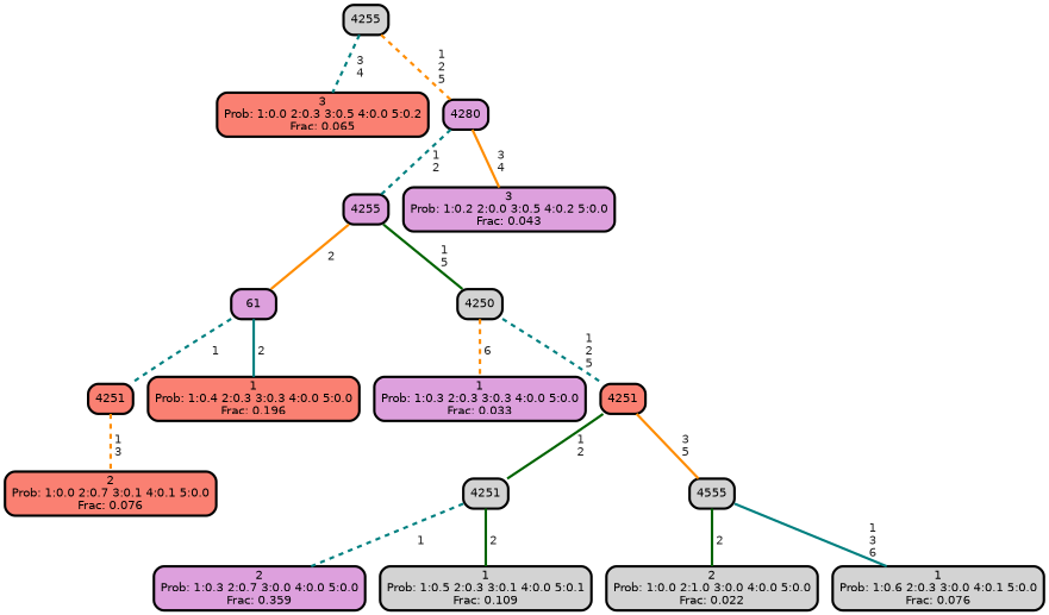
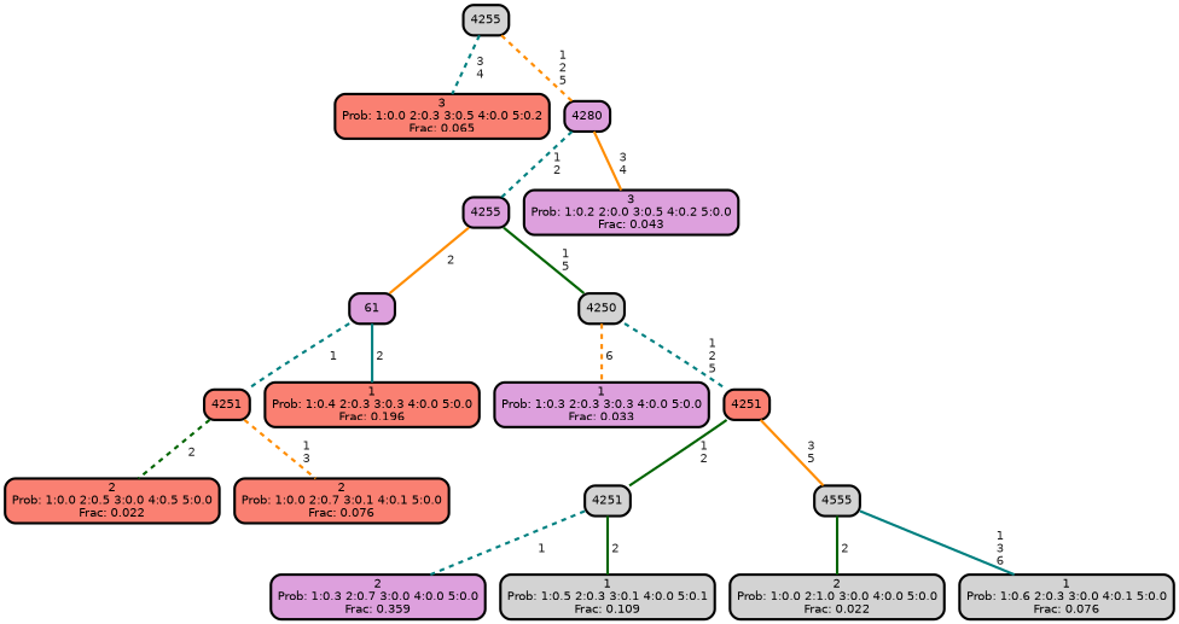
  graph {
    ranksep="0 equally"
    splines=straight
    node [color=black fillcolor=lightgrey fontcolor=black fontname=helvetica penwidth=3 shape=box style="filled, rounded"]
    edge [color=teal fontcolor=grey14 fontname=helvetica fontweight=bold penwidth=3 style=dashed]
    n1 [fillcolor=salmon label="3\nProb: 1:0.0 2:0.3 3:0.5 4:0.0 5:0.2\nFrac: 0.065"]
    n2 [label=4255]
    n3 [fillcolor=plum label=4280]
    n4 [fillcolor=plum label=4255]
    n5 [fillcolor=plum label="3\nProb: 1:0.2 2:0.0 3:0.5 4:0.2 5:0.0\nFrac: 0.043"]
+   n6 [fillcolor=salmon label="2\nProb: 1:0.0 2:0.5 3:0.0 4:0.5 5:0.0\nFrac: 0.022"]
    n7 [fillcolor=salmon label=4251]
    n8 [fillcolor=salmon label="2\nProb: 1:0.0 2:0.7 3:0.1 4:0.1 5:0.0\nFrac: 0.076"]
    n9 [fillcolor=plum label=61]
    n10 [fillcolor=salmon label="1\nProb: 1:0.4 2:0.3 3:0.3 4:0.0 5:0.0\nFrac: 0.196"]
    n11 [label=4250]
    n12 [fillcolor=plum label="1\nProb: 1:0.3 2:0.3 3:0.3 4:0.0 5:0.0\nFrac: 0.033"]
    n13 [fillcolor=salmon label=4251]
    n14 [label=4251]
    n15 [label=4555]
    n16 [fillcolor=plum label="2\nProb: 1:0.3 2:0.7 3:0.0 4:0.0 5:0.0\nFrac: 0.359"]
    n17 [label="1\nProb: 1:0.5 2:0.3 3:0.1 4:0.0 5:0.1\nFrac: 0.109"]
    n18 [label="2\nProb: 1:0.0 2:1.0 3:0.0 4:0.0 5:0.0\nFrac: 0.022"]
    n19 [label="1\nProb: 1:0.6 2:0.3 3:0.0 4:0.1 5:0.0\nFrac: 0.076"]
    subgraph sub_1 {
      rank=same
    }
    n2 -- n1 [label=" 3\n 4"]
    n2 -- n3 [color=darkorange label=" 1\n 2\n 5"]
    n3 -- n4 [label=" 1\n 2"]
    n3 -- n5 [color=darkorange label=" 3\n 4" style=solid]
    n4 -- n9 [color=darkorange label=" 2" style=solid]
    n4 -- n11 [color=darkgreen label=" 1\n 5" style=solid]
+   n7 -- n6 [color=darkgreen label=" 2"]
    n7 -- n8 [color=darkorange label=" 1\n 3"]
    n9 -- n7 [label=" 1"]
    n9 -- n10 [label=" 2" style=bold]
    n11 -- n12 [color=darkorange label=" 6"]
    n11 -- n13 [label=" 1\n 2\n 5"]
    n13 -- n14 [color=darkgreen label=" 1\n 2" style=bold]
    n13 -- n15 [color=darkorange label=" 3\n 5" style=solid]
    n14 -- n16 [label=" 1"]
    n14 -- n17 [color=darkgreen label=" 2" style=solid]
    n15 -- n18 [color=darkgreen label=" 2" style=bold]
    n15 -- n19 [label=" 1\n 3\n 6" style=solid]
  }
